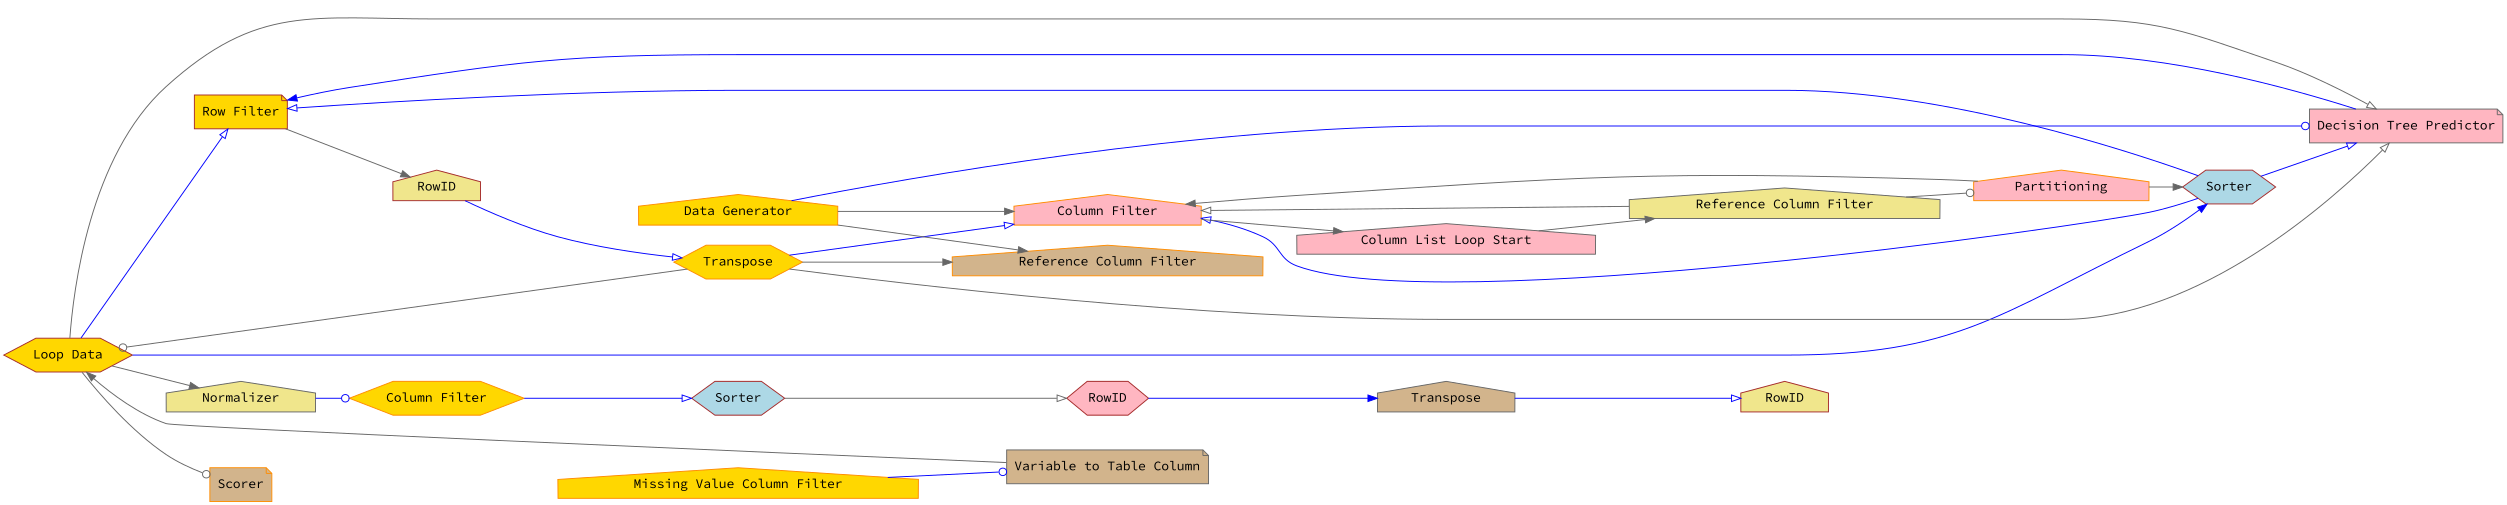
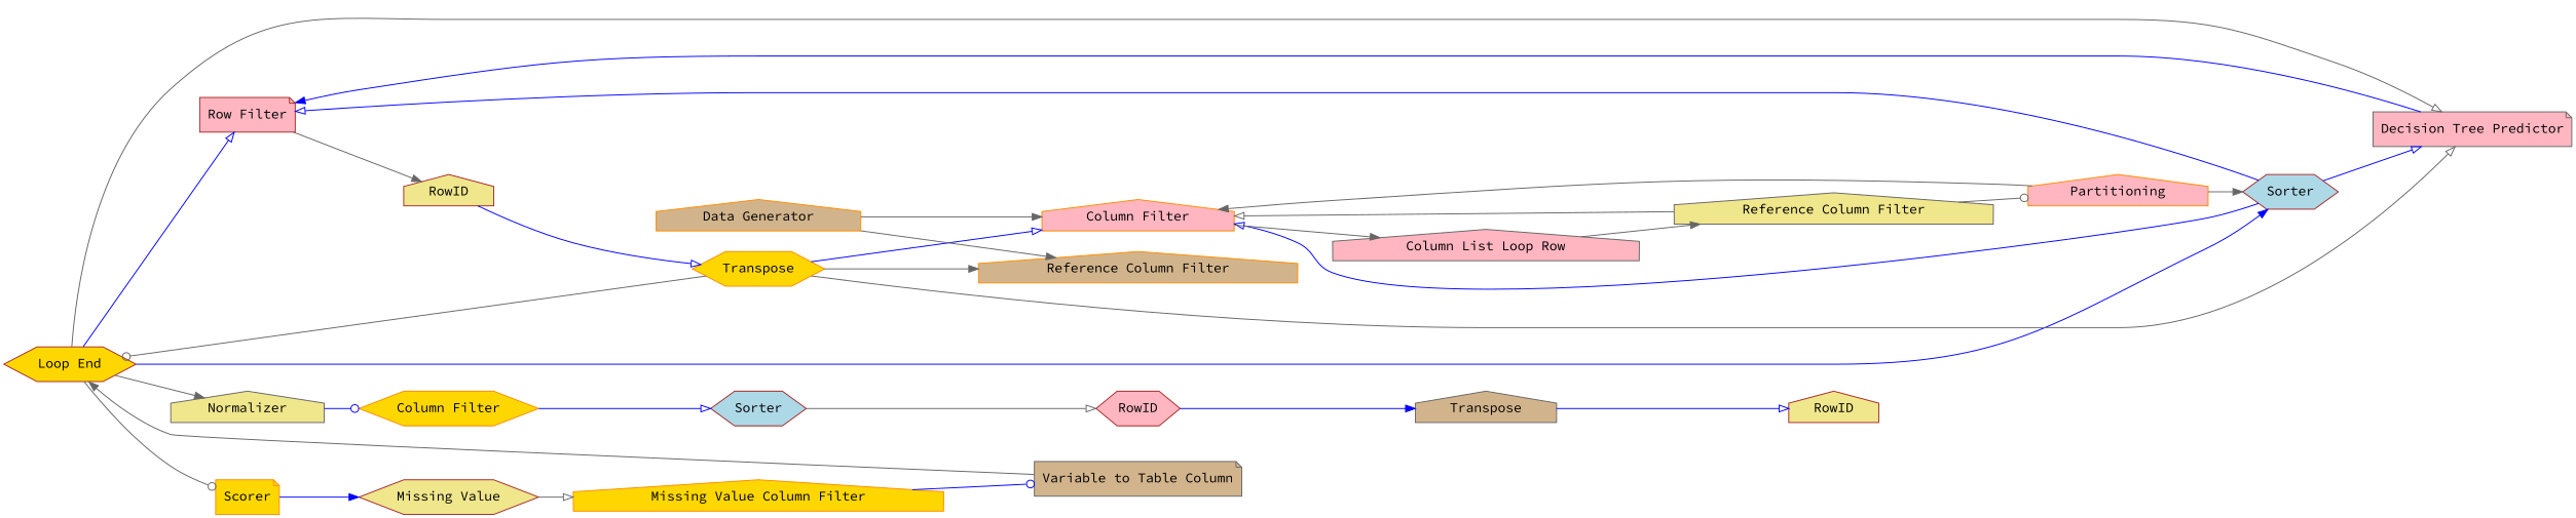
  digraph {
    fontname="Source Code Pro"
    rankdir=LR
    node [color=brown fillcolor=lightpink fontname="Source Code Pro" shape=house style=filled]
    edge [arrowhead=normal color=gray40 fontname="Source Code Pro"]
-   n1 [fillcolor=gold label="Loop Data" shape=hexagon]
-   n2 [fillcolor=gold label="Row Filter" shape=note]
+   n1 [fillcolor=gold label="Loop End" shape=hexagon]
+   n2 [label="Row Filter" shape=note]
    n3 [fillcolor=lightblue label=Sorter shape=hexagon]
    n4 [color=gray40 label="Decision Tree Predictor" shape=note]
    n5 [color=gray40 fillcolor=khaki label=Normalizer]
-   n6 [color=darkorange fillcolor=tan label=Scorer shape=note]
+   n6 [color=darkorange fillcolor=gold label=Scorer shape=note]
    n7 [fillcolor=khaki label=RowID]
    n8 [color=darkorange label="Column Filter"]
    n9 [color=darkorange fillcolor=gold label="Column Filter" shape=hexagon]
+   n10 [fillcolor=khaki label="Missing Value" shape=hexagon]
    n11 [color=darkorange fillcolor=gold label=Transpose shape=hexagon]
-   n12 [color=gray40 label="Column List Loop Start"]
+   n12 [color=gray40 label="Column List Loop Row"]
    n13 [fillcolor=lightblue label=Sorter shape=hexagon]
    n14 [label=RowID shape=hexagon]
    n15 [color=gray40 fillcolor=tan label=Transpose]
    n16 [color=gray40 fillcolor=khaki label="Reference Column Filter"]
    n17 [color=darkorange label=Partitioning]
    n18 [color=darkorange fillcolor=gold label="Missing Value Column Filter"]
    n19 [color=gray40 fillcolor=tan label="Variable to Table Column" shape=note]
-   n20 [color=darkorange fillcolor=gold label="Data Generator"]
+   n20 [color=darkorange fillcolor=tan label="Data Generator"]
    n21 [color=darkorange fillcolor=tan label="Reference Column Filter"]
    n22 [fillcolor=khaki label=RowID]
    n1 -> n2 [arrowhead=onormal color=blue]
    n1 -> n3 [color=blue]
    n1 -> n4 [arrowhead=onormal]
    n1 -> n5
    n1 -> n6 [arrowhead=odot]
    n2 -> n7
    n3 -> n2 [arrowhead=onormal color=blue]
    n3 -> n4 [arrowhead=onormal color=blue]
    n3 -> n8 [arrowhead=onormal color=blue]
    n4 -> n2 [color=blue]
    n5 -> n9 [arrowhead=odot color=blue]
+   n6 -> n10 [color=blue]
    n7 -> n11 [arrowhead=onormal color=blue]
    n8 -> n12
    n9 -> n13 [arrowhead=onormal color=blue]
+   n10 -> n18 [arrowhead=onormal]
    n11 -> n1 [arrowhead=odot]
    n11 -> n4 [arrowhead=onormal]
    n11 -> n8 [arrowhead=onormal color=blue]
    n11 -> n21
    n12 -> n16
    n13 -> n14 [arrowhead=onormal]
    n14 -> n15 [color=blue]
    n15 -> n22 [arrowhead=onormal color=blue]
    n16 -> n8 [arrowhead=onormal]
    n16 -> n17 [arrowhead=odot]
    n17 -> n3
    n17 -> n8
    n18 -> n19 [arrowhead=odot color=blue]
    n19 -> n1
-   n20 -> n4 [arrowhead=odot color=blue]
    n20 -> n8
    n20 -> n21
  }
